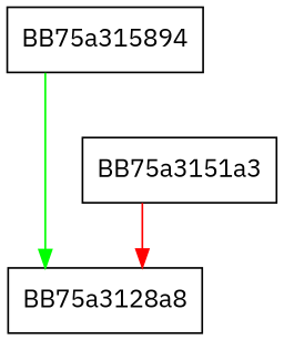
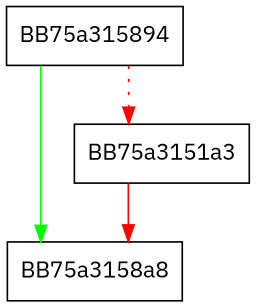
  digraph {
    fontname="IBM Plex Sans"
    splines=ortho
    node [fontname="IBM Plex Sans" shape=box]
    edge [color=red fontname="IBM Plex Sans" style=solid]
    BB75a315894
-   BB75a3158a8 [label=BB75a3128a8]
+   BB75a3158a8
    n3 [label=BB75a3151a3]
    BB75a315894 -> BB75a3158a8 [color=green]
+   BB75a315894 -> n3 [style=dotted]
    n3 -> BB75a3158a8
  }
